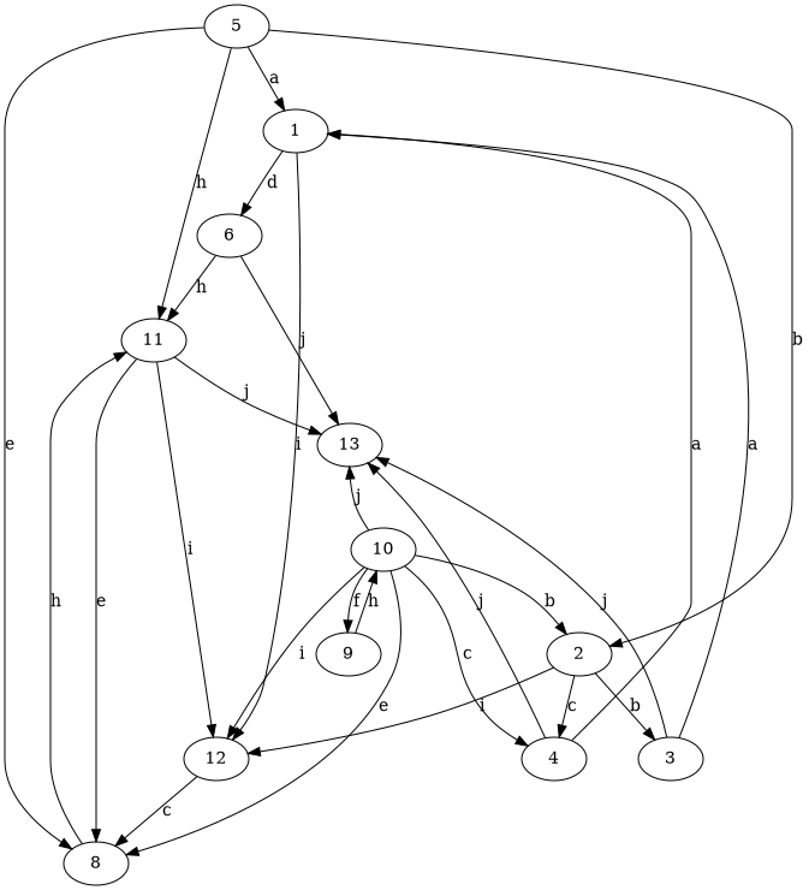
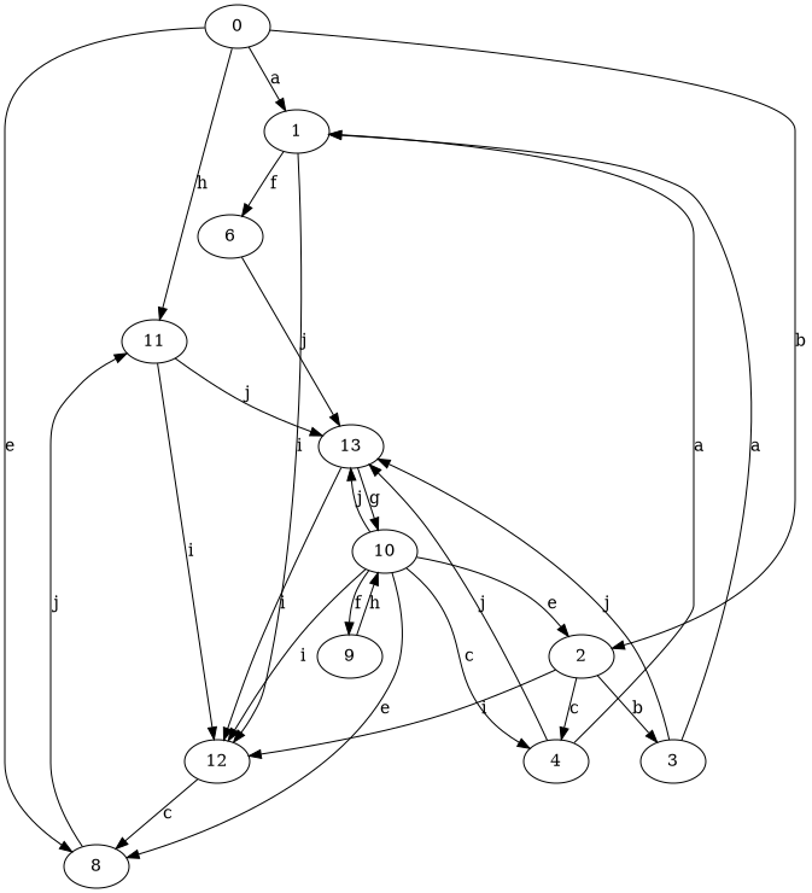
  strict digraph {
-   0 [label=5]
+   0
    1
    2
    8
    11
    6
    12
    3
    4
    13
    10
    9
    0 -> 1 [label=a]
    0 -> 2 [label=b]
    0 -> 8 [label=e]
    0 -> 11 [label=h]
-   1 -> 6 [label=d]
+   1 -> 6 [label=f]
    1 -> 12 [label=i]
    2 -> 12 [label=i]
    2 -> 3 [label=b]
    2 -> 4 [label=c]
-   8 -> 11 [label=h]
-   11 -> 8 [label=e]
+   8 -> 11 [label=j]
    11 -> 12 [label=i]
    11 -> 13 [label=j]
-   6 -> 11 [label=h]
    6 -> 13 [label=j]
    12 -> 8 [label=c]
    3 -> 1 [label=a]
    3 -> 13 [label=j]
    4 -> 1 [label=a]
    4 -> 13 [label=j]
-   10 -> 2 [label=b]
+   13 -> 12 [label=i]
+   13 -> 10 [label=g]
+   10 -> 2 [label=e]
    10 -> 8 [label=e]
    10 -> 12 [label=i]
    10 -> 4 [label=c]
    10 -> 13 [label=j]
    10 -> 9 [label=f]
    9 -> 10 [label=h]
  }
